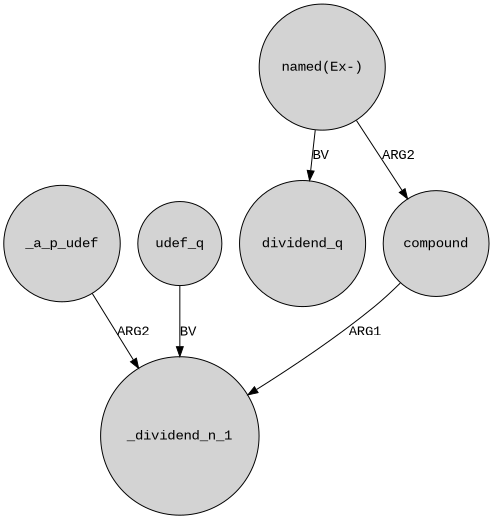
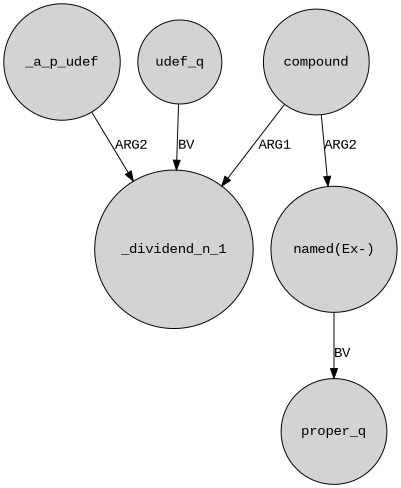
  digraph {
    fontname="Liberation Mono"
    node [fontname="Liberation Mono" shape=circle style=filled]
    edge [fontname="Liberation Mono"]
    n1 [label=_a_p_udef]
    _dividend_n_1
    "named(Ex-)"
-   proper_q [label=dividend_q]
+   proper_q
    udef_q
    compound
    n1 -> _dividend_n_1 [label=ARG2]
    "named(Ex-)" -> proper_q [label=BV]
    udef_q -> _dividend_n_1 [label=BV]
    compound -> _dividend_n_1 [label=ARG1]
-   "named(Ex-)" -> compound [label=ARG2]
+   compound -> "named(Ex-)" [label=ARG2]
  }
